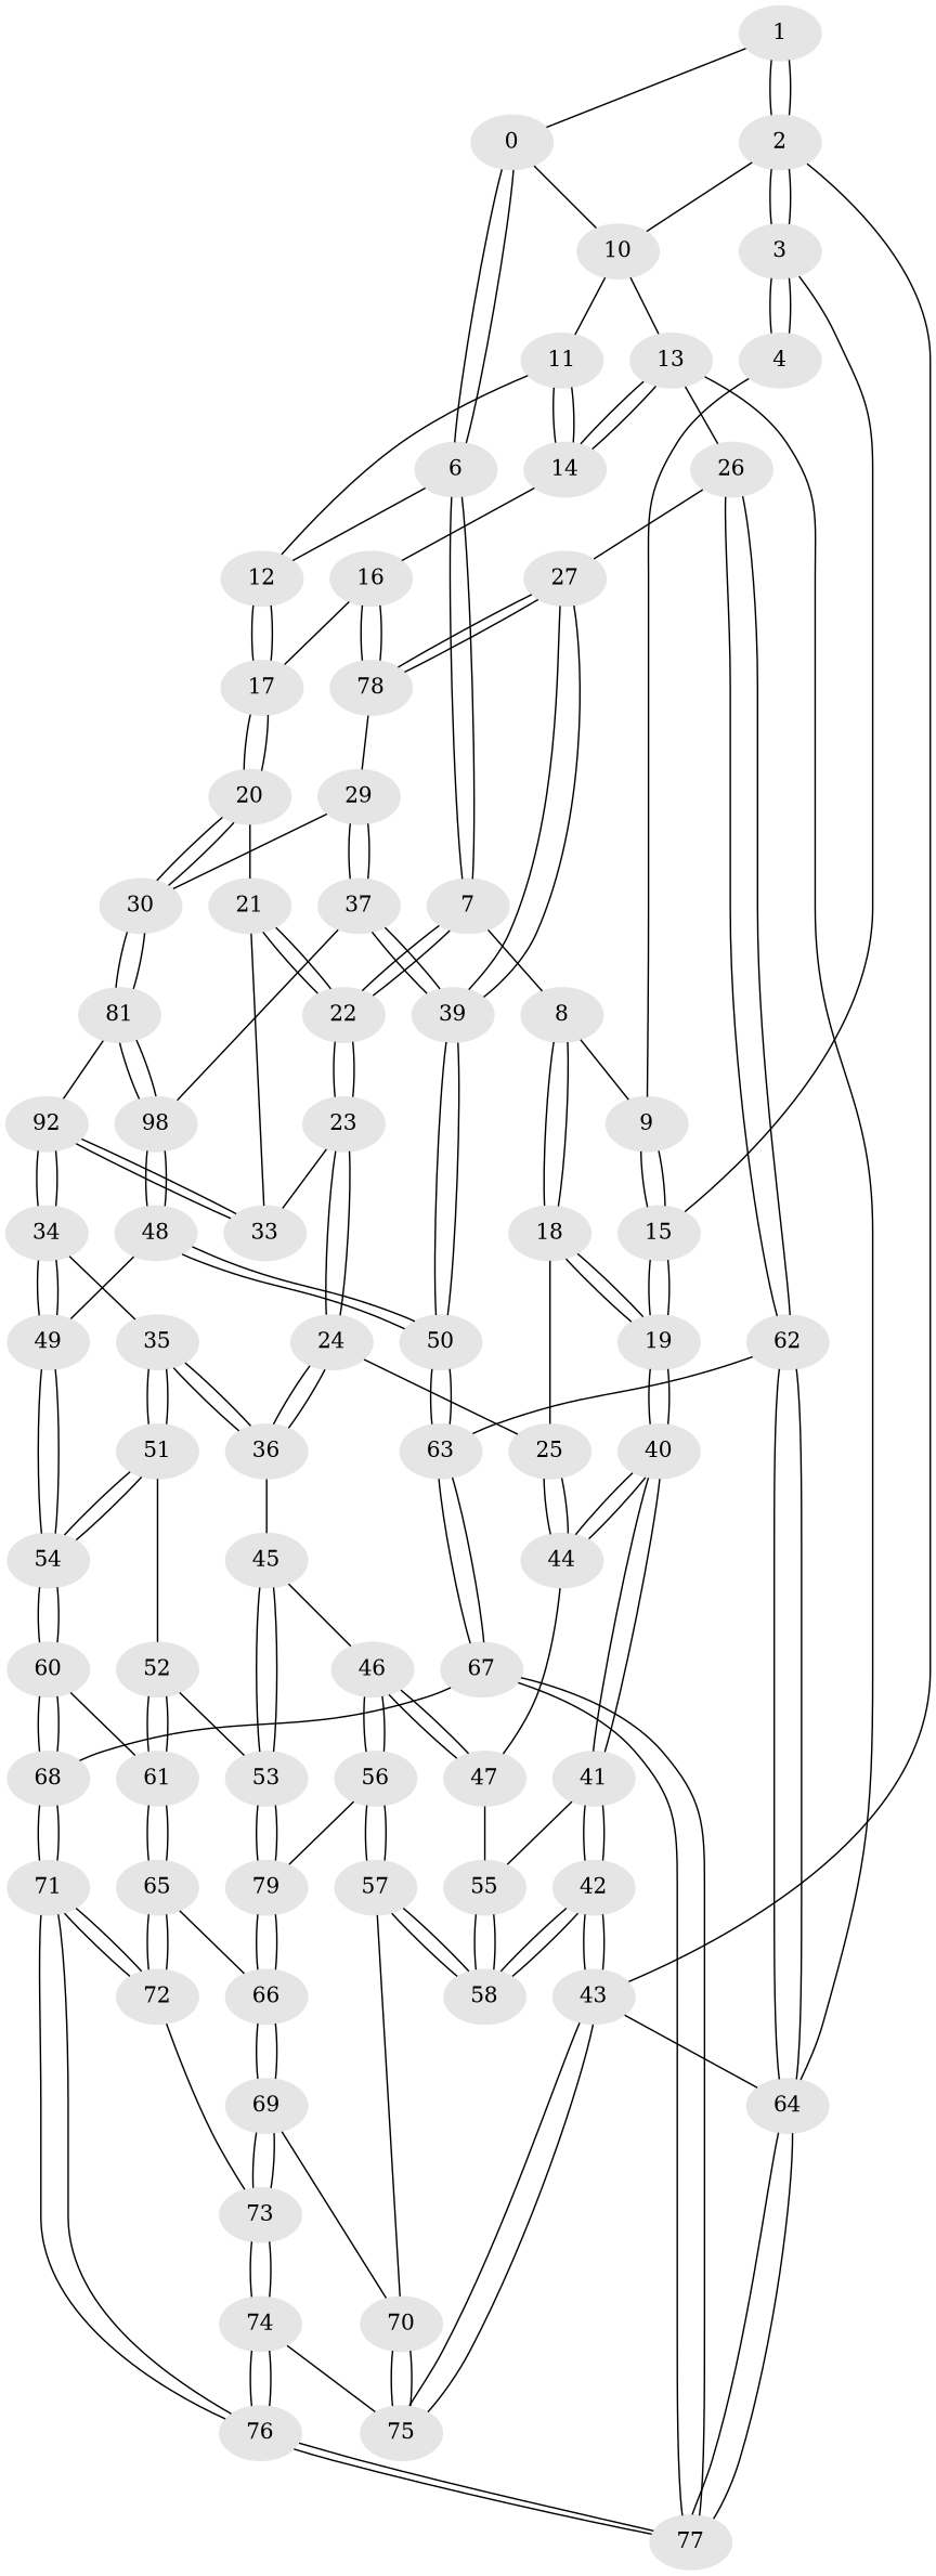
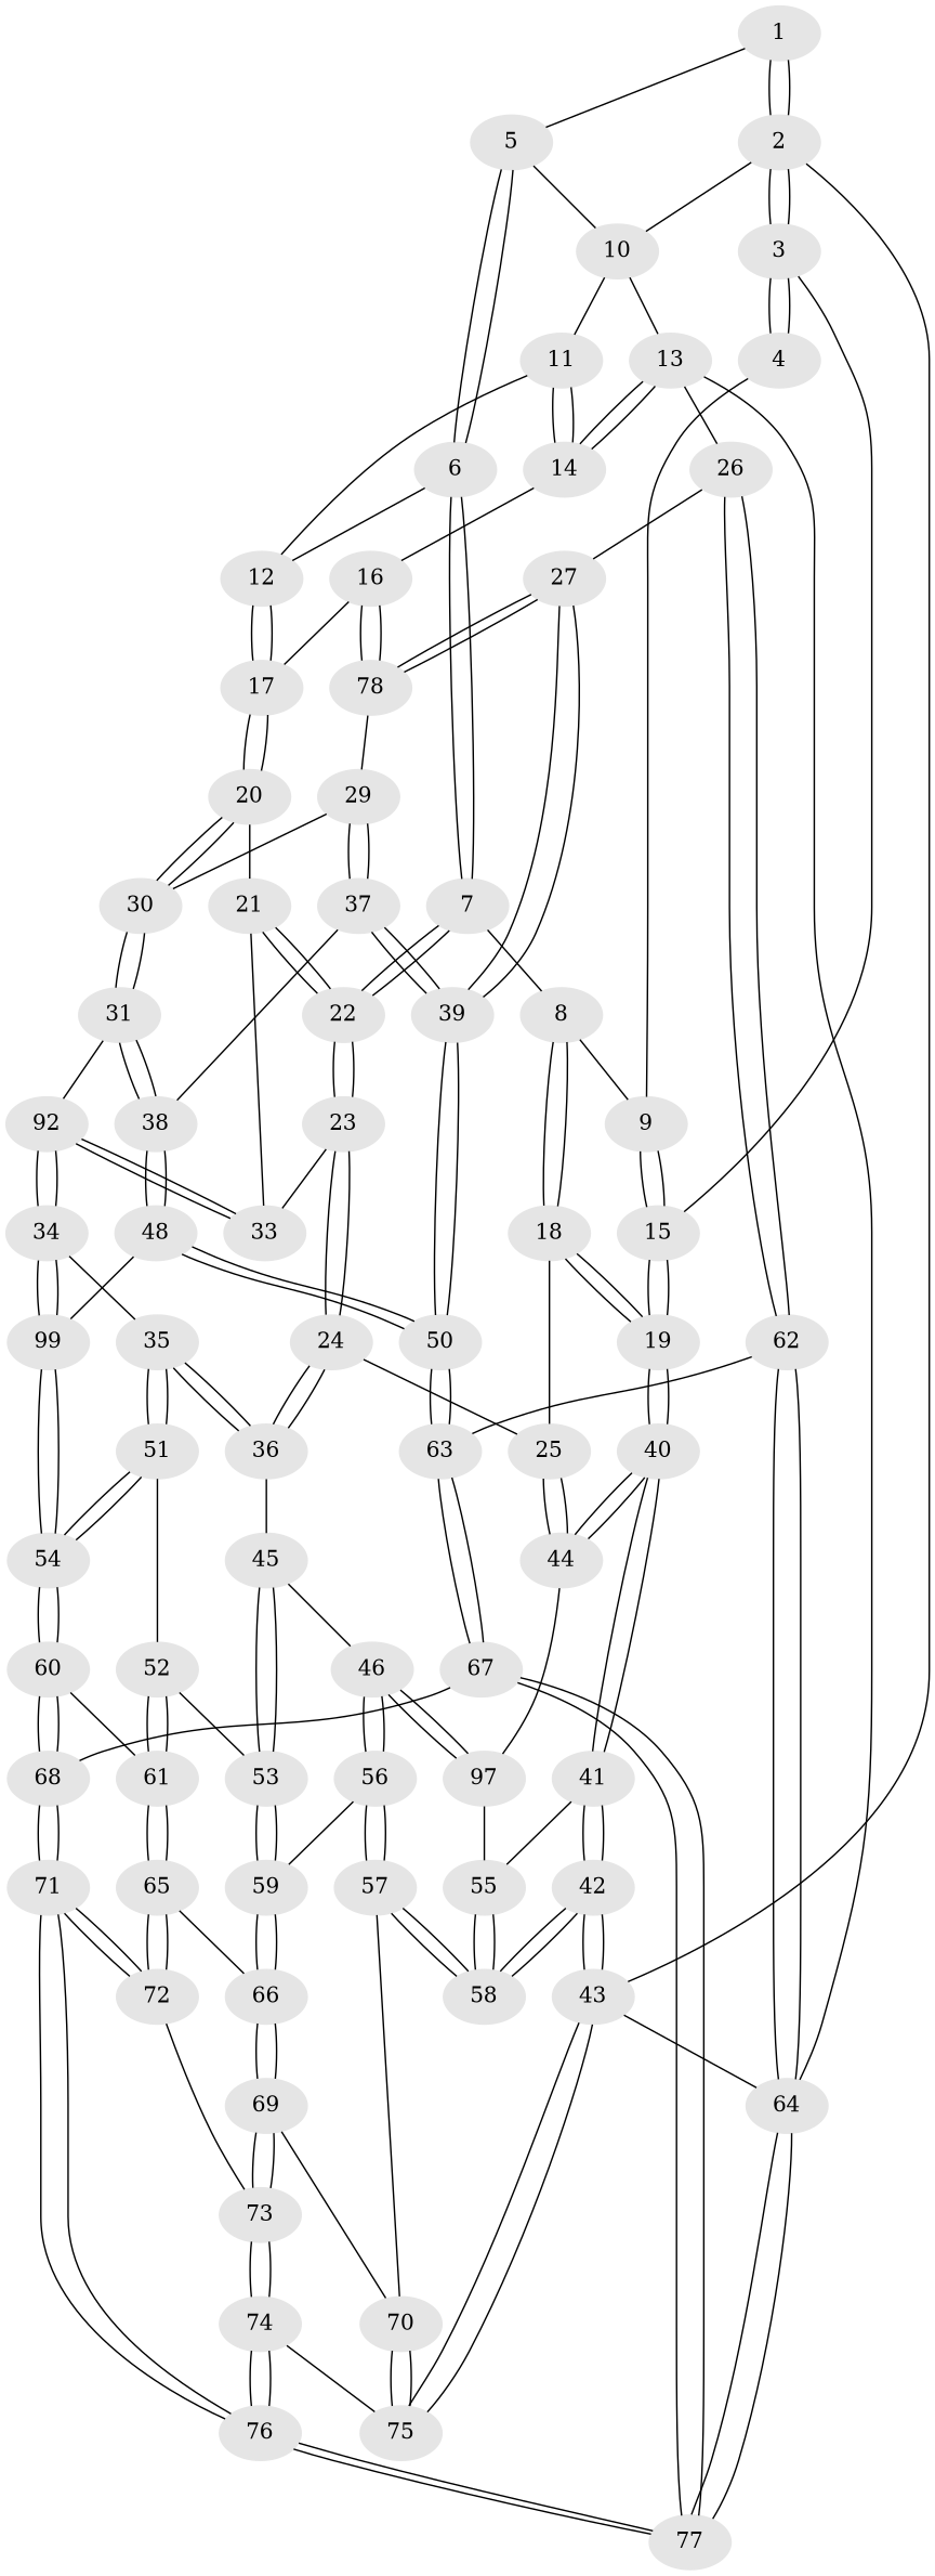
  graph {
    node [color=gray90 style=filled]
    1
    2
-   5 [label=0]
+   5
    3
    10
    43
    6
    4
    15
    11
    13
    64
    75
    9
    19
    7
    12
    8
    22
    17
    18
    23
    25
    14
    26
    16
    20
    27
    62
    77
    n31 [label=78]
    40
    29
    21
    30
    44
    41
    33
-   31 [label=81]
+   31
    24
    36
    45
-   47
+   47 [label=97]
    39
    63
    50
    37
-   38 [label=98]
+   38
    n49 [label=92]
    34
    48
    35
-   49
+   49 [label=99]
    51
    54
    52
    46
    53
    42
    55
    58
    56
-   59 [label=79]
+   59
    57
    60
    67
    61
    65
    66
    68
    70
    69
    71
    72
    73
    76
    74
    1 -- 2
    1 -- 2
    1 -- 5
    2 -- 3
    2 -- 3
    2 -- 10
    2 -- 43
    5 -- 10
    5 -- 6
    5 -- 6
    3 -- 4
    3 -- 4
    3 -- 15
    10 -- 11
    10 -- 13
    43 -- 64
    43 -- 75
    43 -- 75
    6 -- 7
    6 -- 7
    6 -- 12
    4 -- 9
    15 -- 19
    15 -- 19
    11 -- 12
    11 -- 14
    11 -- 14
    13 -- 64
    13 -- 14
    13 -- 14
    13 -- 26
    64 -- 77
    64 -- 77
    9 -- 15
    9 -- 15
    19 -- 40
    19 -- 40
    7 -- 8
    7 -- 22
    7 -- 22
    12 -- 17
    12 -- 17
    8 -- 9
    8 -- 18
    8 -- 18
    22 -- 23
    22 -- 23
    17 -- 20
    17 -- 20
    18 -- 19
    18 -- 19
    18 -- 25
    23 -- 33
    23 -- 24
    23 -- 24
    25 -- 44
    25 -- 44
    14 -- 16
    26 -- 27
    26 -- 62
    26 -- 62
    16 -- 17
    16 -- n31
    16 -- n31
    20 -- 21
    20 -- 30
    20 -- 30
    27 -- n31
    27 -- n31
    27 -- 39
    27 -- 39
    62 -- 64
    62 -- 64
    62 -- 63
    n31 -- 29
    40 -- 44
    40 -- 44
    40 -- 41
    40 -- 41
    29 -- 30
    29 -- 37
    29 -- 37
    21 -- 22
    21 -- 22
    21 -- 33
    30 -- 31
    30 -- 31
    44 -- 47
    41 -- 42
    41 -- 42
    41 -- 55
    31 -- 38
    31 -- 38
    31 -- n49
    24 -- 25
    24 -- 36
    24 -- 36
    36 -- 45
    45 -- 46
    45 -- 53
    45 -- 53
    47 -- 55
    39 -- 50
    39 -- 50
    63 -- 67
    63 -- 67
    50 -- 63
    50 -- 63
    37 -- 39
    37 -- 39
    37 -- 38
    38 -- 48
    38 -- 48
    n49 -- 33
    n49 -- 33
    n49 -- 34
    n49 -- 34
    34 -- 35
    34 -- 49
    34 -- 49
    48 -- 50
    48 -- 50
    48 -- 49
    35 -- 36
    35 -- 36
    35 -- 51
    35 -- 51
    49 -- 54
    49 -- 54
    51 -- 54
    51 -- 54
    51 -- 52
    54 -- 60
    54 -- 60
    52 -- 53
    52 -- 61
    52 -- 61
    46 -- 47
    46 -- 47
    46 -- 56
    46 -- 56
    53 -- 59
    53 -- 59
    42 -- 43
    42 -- 43
    42 -- 58
    42 -- 58
    55 -- 58
    55 -- 58
    56 -- 59
    56 -- 57
    56 -- 57
    59 -- 66
    59 -- 66
    57 -- 58
    57 -- 58
    57 -- 70
    60 -- 61
    60 -- 68
    60 -- 68
    67 -- 77
    67 -- 77
    67 -- 68
    61 -- 65
    61 -- 65
    65 -- 66
    65 -- 72
    65 -- 72
    66 -- 69
    66 -- 69
    68 -- 71
    68 -- 71
    70 -- 75
    70 -- 75
    69 -- 70
    69 -- 73
    69 -- 73
    71 -- 72
    71 -- 72
    71 -- 76
    71 -- 76
    72 -- 73
    73 -- 74
    73 -- 74
    76 -- 77
    76 -- 77
    74 -- 75
    74 -- 76
    74 -- 76
  }
